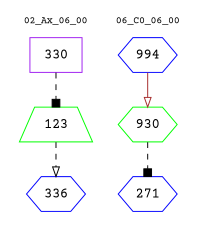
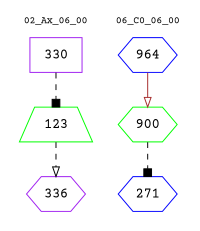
  digraph {
    fontname="Courier Prime"
    node [color=purple fontname="Courier Prime" shape=hexagon]
    edge [arrowhead=box color=black fontname="Courier Prime" style=dashed]
    n1 [label=330 shape=box]
    n2 [color=green label=123 shape=trapezium]
-   n3 [color=blue label=336]
-   n4 [color=blue label=994]
-   n5 [color=green label=930]
+   n3 [label=336]
+   n4 [color=blue label=964]
+   n5 [color=green label=900]
    n6 [color=blue label=271]
    subgraph cluster_1 {
      color=white
      fontsize=10
      label="02_Ax_06_00"
      n1
      n2
      n3
    }
    subgraph cluster_2 {
      color=white
      fontsize=10
      label="06_C0_06_00"
      n4
      n5
      n6
    }
    n1 -> n2
    n2 -> n3 [arrowhead=onormal]
    n4 -> n5 [arrowhead=onormal color=brown style=solid]
    n5 -> n6
  }
